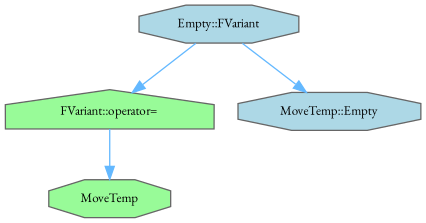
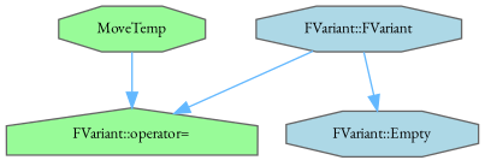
  digraph {
    fontname="EB Garamond"
    rankdir=TB
    node [color=grey40 fillcolor=palegreen fontname="EB Garamond" fontsize=10 shape=octagon style=filled]
    edge [color=steelblue1 fontname="EB Garamond" fontsize=10 labelfontname=Helvetica labelfontsize=10 style=solid]
    n1 [color=gray40 fontcolor=black height=0.2 label="FVariant::operator=" shape=house width=0.4]
    n2 [height=0.2 label=MoveTemp width=0.4]
-   n3 [fillcolor=lightblue height=0.2 label="Empty::FVariant" width=0.4]
-   n4 [fillcolor=lightblue height=0.2 label="MoveTemp::Empty" width=0.4]
-   n1 -> n2
+   n3 [fillcolor=lightblue height=0.2 label="FVariant::FVariant" width=0.4]
+   n4 [fillcolor=lightblue height=0.2 label="FVariant::Empty" width=0.4]
+   n2 -> n1
    n3 -> n1
    n3 -> n4
  }
